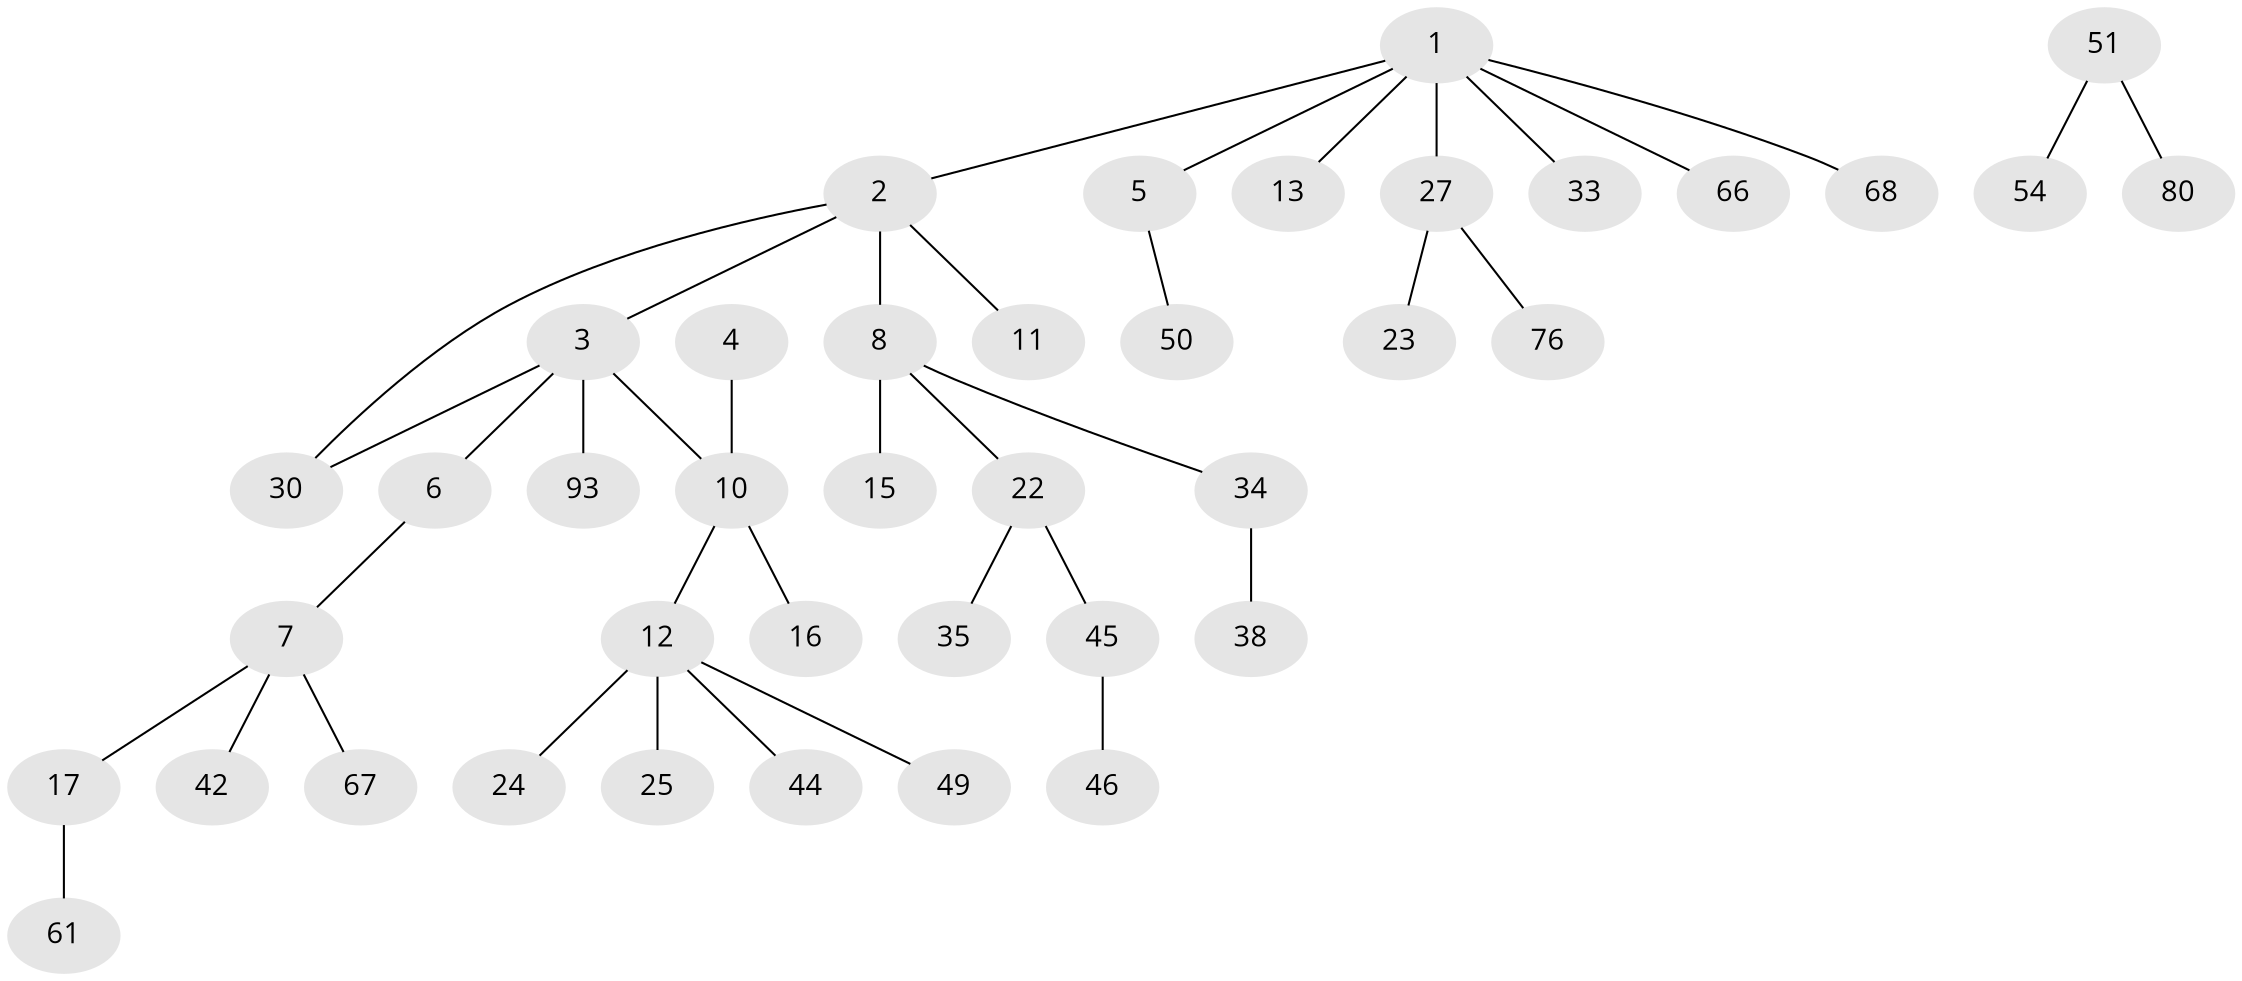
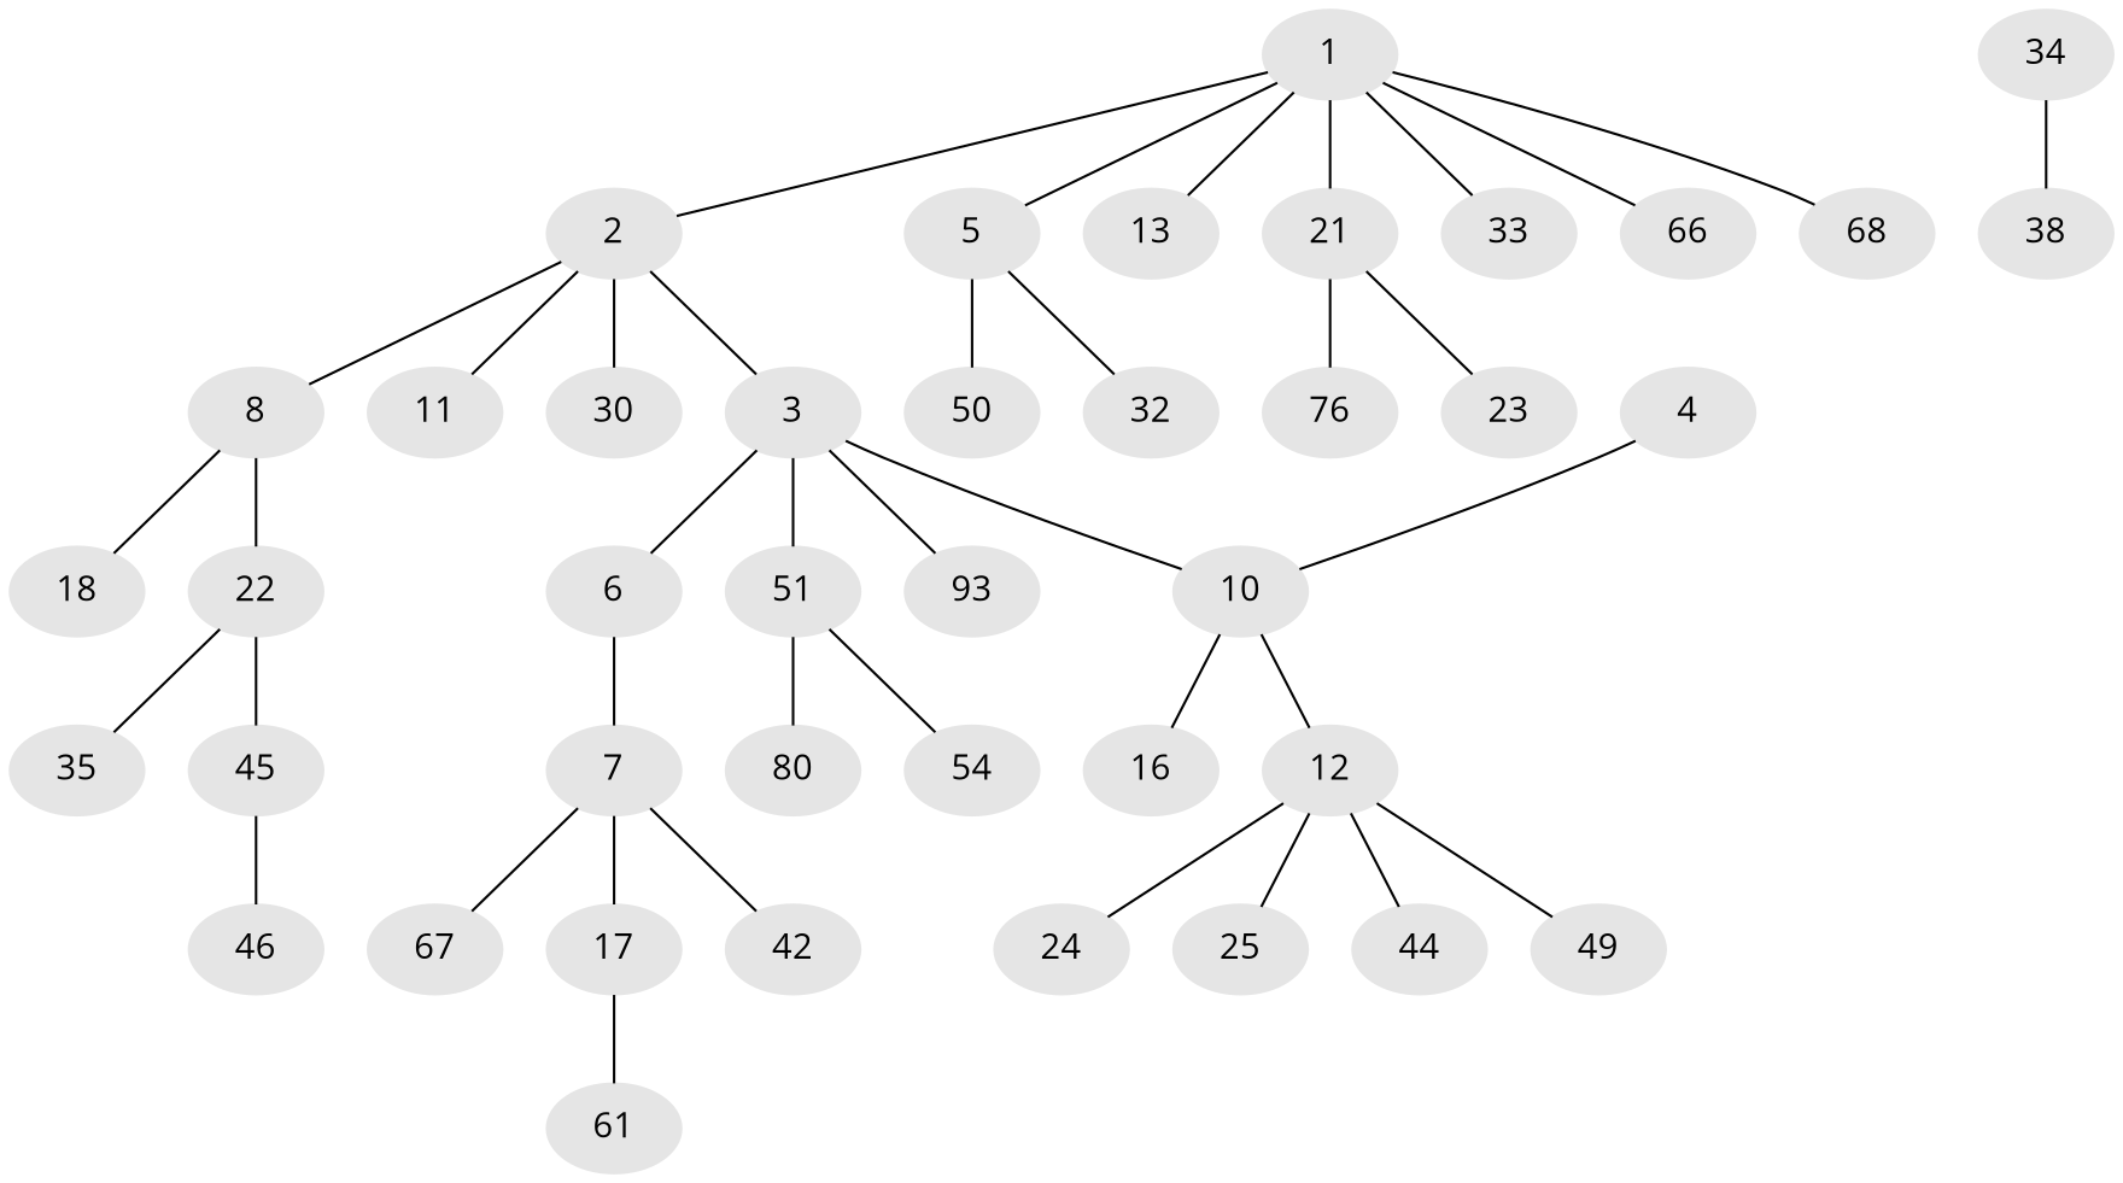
  graph {
    fontname="Open Sans"
    node [color=gray90 fontname="Open Sans" style=filled]
    edge [fontname="Open Sans"]
    1
    2
    5 [super="+28"]
    13 [super="+41"]
-   21 [label=27]
+   21
    33
    66
    68
    3 [super="+14+62+19"]
    8 [super="+9"]
    11 [super="+65"]
    30
+   32 [super="+75+40+48"]
    50
    23 [super="+78+79+31"]
    76
    6
    51 [super="+52"]
    n19 [label=93 super="+81"]
    10 [super="+63"]
-   15
+   15 [label=18]
    22 [super="+27+26"]
    34 [super="+36"]
    4
    7 [super="+43"]
    54 [super="+60"]
    80
    12 [super="+37+18"]
    16
    17
    42 [super="+69"]
    67
    61
    35
    45
    38 [super="+47+39"]
    24 [super="+56"]
    25 [super="+55"]
    44
    49
    46
    1 -- 2
    1 -- 5
    1 -- 13
    1 -- 21
    1 -- 33
    1 -- 66
    1 -- 68
    2 -- 3
    2 -- 8
    2 -- 11
    2 -- 30
+   5 -- 32
    5 -- 50
    21 -- 23
    21 -- 76
    3 -- 6
-   3 -- 30
+   3 -- 51
    3 -- n19
    3 -- 10
    8 -- 15
    8 -- 22
-   8 -- 34
    6 -- 7
    51 -- 54
    51 -- 80
    10 -- 12
    10 -- 16
    22 -- 35
    22 -- 45
    34 -- 38
    4 -- 10
    7 -- 17
    7 -- 42
    7 -- 67
    12 -- 24
    12 -- 25
    12 -- 44
    12 -- 49
    17 -- 61
    45 -- 46
  }
